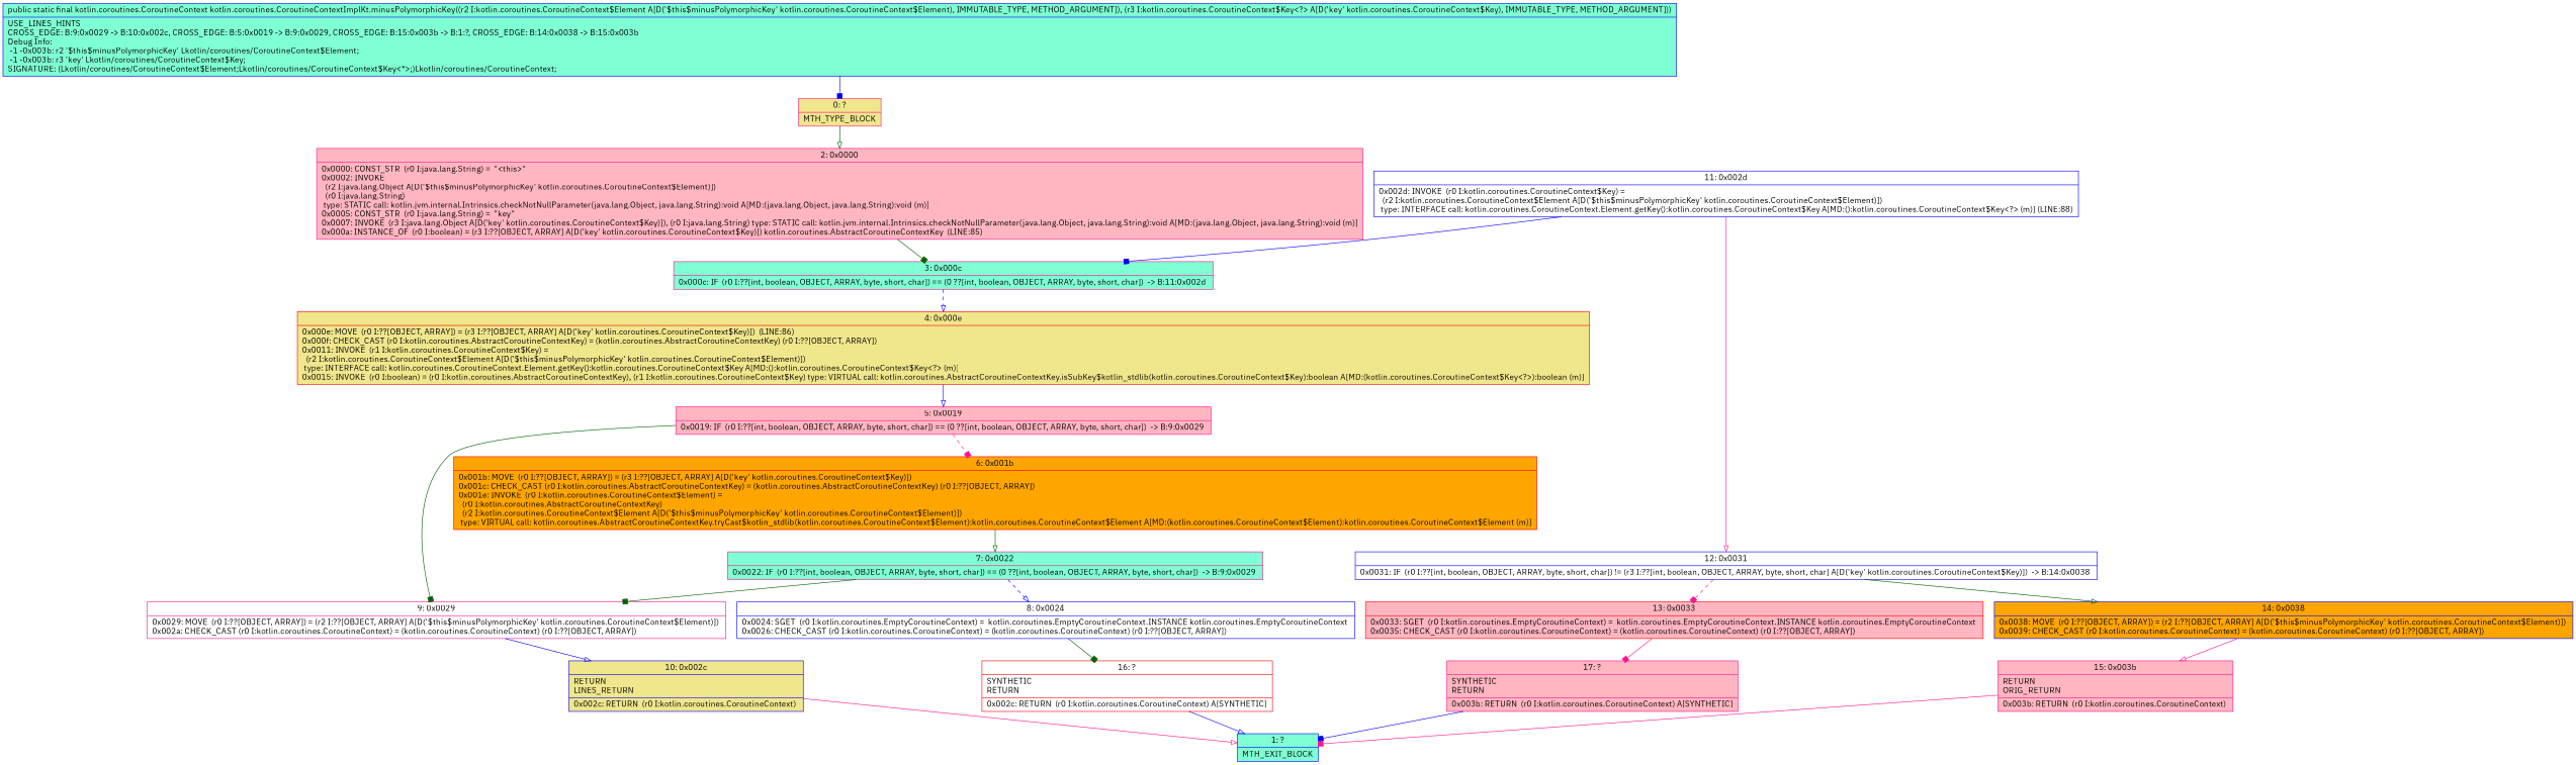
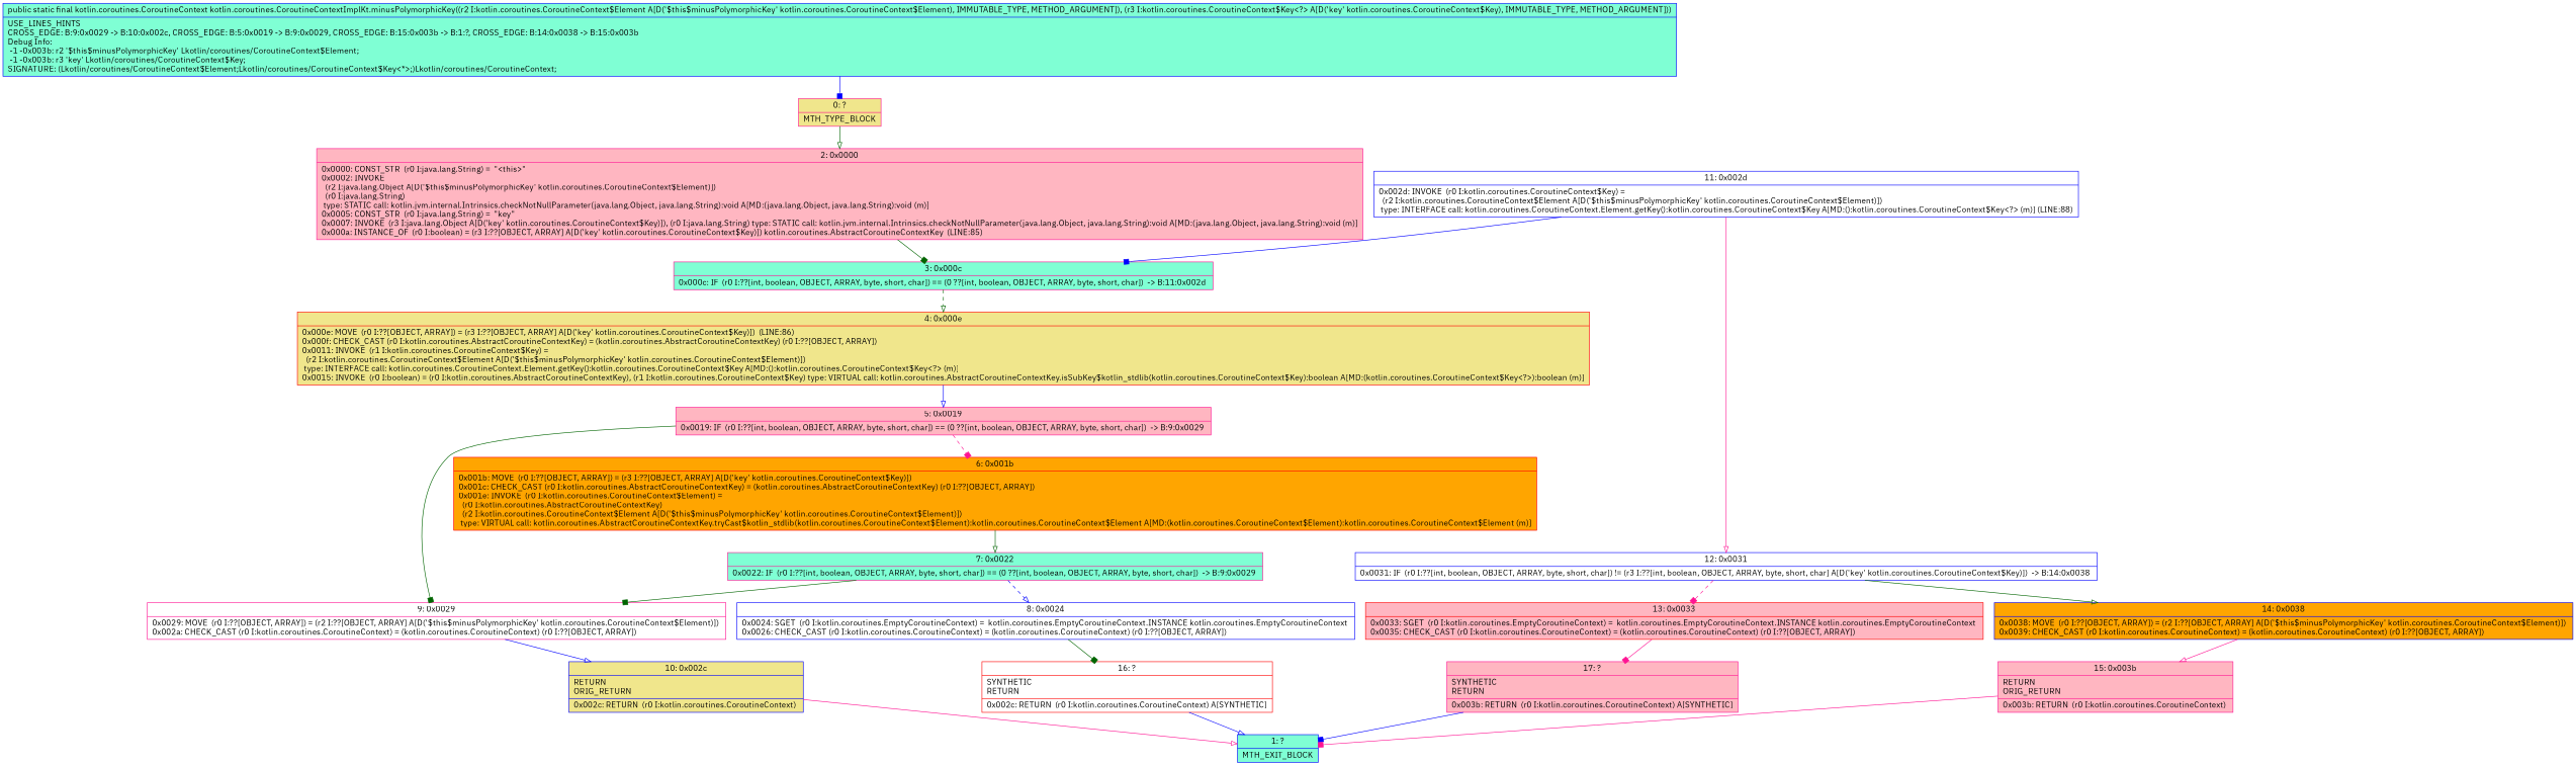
  digraph {
    fontname="IBM Plex Sans"
    node [color=deeppink fillcolor=lightpink fontname="IBM Plex Sans" shape=record style=filled]
    edge [arrowhead=onormal color=blue fontname="IBM Plex Sans"]
    n1 [fillcolor=khaki label="{0\:\ ?|MTH_TYPE_BLOCK\l}"]
    n2 [label="{2\:\ 0x0000|0x0000: CONST_STR  (r0 I:java.lang.String) =  \"\<this\>\" \l0x0002: INVOKE  \l  (r2 I:java.lang.Object A[D('$this$minusPolymorphicKey' kotlin.coroutines.CoroutineContext$Element)])\l  (r0 I:java.lang.String)\l type: STATIC call: kotlin.jvm.internal.Intrinsics.checkNotNullParameter(java.lang.Object, java.lang.String):void A[MD:(java.lang.Object, java.lang.String):void (m)]\l0x0005: CONST_STR  (r0 I:java.lang.String) =  \"key\" \l0x0007: INVOKE  (r3 I:java.lang.Object A[D('key' kotlin.coroutines.CoroutineContext$Key)]), (r0 I:java.lang.String) type: STATIC call: kotlin.jvm.internal.Intrinsics.checkNotNullParameter(java.lang.Object, java.lang.String):void A[MD:(java.lang.Object, java.lang.String):void (m)]\l0x000a: INSTANCE_OF  (r0 I:boolean) = (r3 I:??[OBJECT, ARRAY] A[D('key' kotlin.coroutines.CoroutineContext$Key)]) kotlin.coroutines.AbstractCoroutineContextKey  (LINE:85)\l}"]
    n3 [fillcolor=aquamarine label="{3\:\ 0x000c|0x000c: IF  (r0 I:??[int, boolean, OBJECT, ARRAY, byte, short, char]) == (0 ??[int, boolean, OBJECT, ARRAY, byte, short, char])  \-\> B:11:0x002d \l}"]
    n4 [color=red fillcolor=khaki label="{4\:\ 0x000e|0x000e: MOVE  (r0 I:??[OBJECT, ARRAY]) = (r3 I:??[OBJECT, ARRAY] A[D('key' kotlin.coroutines.CoroutineContext$Key)])  (LINE:86)\l0x000f: CHECK_CAST (r0 I:kotlin.coroutines.AbstractCoroutineContextKey) = (kotlin.coroutines.AbstractCoroutineContextKey) (r0 I:??[OBJECT, ARRAY]) \l0x0011: INVOKE  (r1 I:kotlin.coroutines.CoroutineContext$Key) = \l  (r2 I:kotlin.coroutines.CoroutineContext$Element A[D('$this$minusPolymorphicKey' kotlin.coroutines.CoroutineContext$Element)])\l type: INTERFACE call: kotlin.coroutines.CoroutineContext.Element.getKey():kotlin.coroutines.CoroutineContext$Key A[MD:():kotlin.coroutines.CoroutineContext$Key\<?\> (m)]\l0x0015: INVOKE  (r0 I:boolean) = (r0 I:kotlin.coroutines.AbstractCoroutineContextKey), (r1 I:kotlin.coroutines.CoroutineContext$Key) type: VIRTUAL call: kotlin.coroutines.AbstractCoroutineContextKey.isSubKey$kotlin_stdlib(kotlin.coroutines.CoroutineContext$Key):boolean A[MD:(kotlin.coroutines.CoroutineContext$Key\<?\>):boolean (m)]\l}"]
    n5 [label="{5\:\ 0x0019|0x0019: IF  (r0 I:??[int, boolean, OBJECT, ARRAY, byte, short, char]) == (0 ??[int, boolean, OBJECT, ARRAY, byte, short, char])  \-\> B:9:0x0029 \l}"]
    n6 [color=blue fillcolor=white label="{11\:\ 0x002d|0x002d: INVOKE  (r0 I:kotlin.coroutines.CoroutineContext$Key) = \l  (r2 I:kotlin.coroutines.CoroutineContext$Element A[D('$this$minusPolymorphicKey' kotlin.coroutines.CoroutineContext$Element)])\l type: INTERFACE call: kotlin.coroutines.CoroutineContext.Element.getKey():kotlin.coroutines.CoroutineContext$Key A[MD:():kotlin.coroutines.CoroutineContext$Key\<?\> (m)] (LINE:88)\l}"]
    n7 [color=blue fillcolor=white label="{12\:\ 0x0031|0x0031: IF  (r0 I:??[int, boolean, OBJECT, ARRAY, byte, short, char]) != (r3 I:??[int, boolean, OBJECT, ARRAY, byte, short, char] A[D('key' kotlin.coroutines.CoroutineContext$Key)])  \-\> B:14:0x0038 \l}"]
    n8 [color=red fillcolor=orange label="{6\:\ 0x001b|0x001b: MOVE  (r0 I:??[OBJECT, ARRAY]) = (r3 I:??[OBJECT, ARRAY] A[D('key' kotlin.coroutines.CoroutineContext$Key)]) \l0x001c: CHECK_CAST (r0 I:kotlin.coroutines.AbstractCoroutineContextKey) = (kotlin.coroutines.AbstractCoroutineContextKey) (r0 I:??[OBJECT, ARRAY]) \l0x001e: INVOKE  (r0 I:kotlin.coroutines.CoroutineContext$Element) = \l  (r0 I:kotlin.coroutines.AbstractCoroutineContextKey)\l  (r2 I:kotlin.coroutines.CoroutineContext$Element A[D('$this$minusPolymorphicKey' kotlin.coroutines.CoroutineContext$Element)])\l type: VIRTUAL call: kotlin.coroutines.AbstractCoroutineContextKey.tryCast$kotlin_stdlib(kotlin.coroutines.CoroutineContext$Element):kotlin.coroutines.CoroutineContext$Element A[MD:(kotlin.coroutines.CoroutineContext$Element):kotlin.coroutines.CoroutineContext$Element (m)]\l}"]
    n9 [fillcolor=white label="{9\:\ 0x0029|0x0029: MOVE  (r0 I:??[OBJECT, ARRAY]) = (r2 I:??[OBJECT, ARRAY] A[D('$this$minusPolymorphicKey' kotlin.coroutines.CoroutineContext$Element)]) \l0x002a: CHECK_CAST (r0 I:kotlin.coroutines.CoroutineContext) = (kotlin.coroutines.CoroutineContext) (r0 I:??[OBJECT, ARRAY]) \l}"]
    n10 [fillcolor=aquamarine label="{7\:\ 0x0022|0x0022: IF  (r0 I:??[int, boolean, OBJECT, ARRAY, byte, short, char]) == (0 ??[int, boolean, OBJECT, ARRAY, byte, short, char])  \-\> B:9:0x0029 \l}"]
-   n11 [color=blue fillcolor=khaki label="{10\:\ 0x002c|RETURN\lLINES_RETURN\l|0x002c: RETURN  (r0 I:kotlin.coroutines.CoroutineContext) \l}"]
+   n11 [color=blue fillcolor=khaki label="{10\:\ 0x002c|RETURN\lORIG_RETURN\l|0x002c: RETURN  (r0 I:kotlin.coroutines.CoroutineContext) \l}"]
    n12 [color=blue fillcolor=white label="{8\:\ 0x0024|0x0024: SGET  (r0 I:kotlin.coroutines.EmptyCoroutineContext) =  kotlin.coroutines.EmptyCoroutineContext.INSTANCE kotlin.coroutines.EmptyCoroutineContext \l0x0026: CHECK_CAST (r0 I:kotlin.coroutines.CoroutineContext) = (kotlin.coroutines.CoroutineContext) (r0 I:??[OBJECT, ARRAY]) \l}"]
    n13 [color=red fillcolor=white label="{16\:\ ?|SYNTHETIC\lRETURN\l|0x002c: RETURN  (r0 I:kotlin.coroutines.CoroutineContext) A[SYNTHETIC]\l}"]
    n14 [color=blue fillcolor=aquamarine label="{1\:\ ?|MTH_EXIT_BLOCK\l}"]
    n15 [color=red label="{13\:\ 0x0033|0x0033: SGET  (r0 I:kotlin.coroutines.EmptyCoroutineContext) =  kotlin.coroutines.EmptyCoroutineContext.INSTANCE kotlin.coroutines.EmptyCoroutineContext \l0x0035: CHECK_CAST (r0 I:kotlin.coroutines.CoroutineContext) = (kotlin.coroutines.CoroutineContext) (r0 I:??[OBJECT, ARRAY]) \l}"]
    n16 [color=blue fillcolor=orange label="{14\:\ 0x0038|0x0038: MOVE  (r0 I:??[OBJECT, ARRAY]) = (r2 I:??[OBJECT, ARRAY] A[D('$this$minusPolymorphicKey' kotlin.coroutines.CoroutineContext$Element)]) \l0x0039: CHECK_CAST (r0 I:kotlin.coroutines.CoroutineContext) = (kotlin.coroutines.CoroutineContext) (r0 I:??[OBJECT, ARRAY]) \l}"]
    n17 [label="{17\:\ ?|SYNTHETIC\lRETURN\l|0x003b: RETURN  (r0 I:kotlin.coroutines.CoroutineContext) A[SYNTHETIC]\l}"]
    n18 [label="{15\:\ 0x003b|RETURN\lORIG_RETURN\l|0x003b: RETURN  (r0 I:kotlin.coroutines.CoroutineContext) \l}"]
    n19 [color=blue fillcolor=aquamarine label="{public static final kotlin.coroutines.CoroutineContext kotlin.coroutines.CoroutineContextImplKt.minusPolymorphicKey((r2 I:kotlin.coroutines.CoroutineContext$Element A[D('$this$minusPolymorphicKey' kotlin.coroutines.CoroutineContext$Element), IMMUTABLE_TYPE, METHOD_ARGUMENT]), (r3 I:kotlin.coroutines.CoroutineContext$Key\<?\> A[D('key' kotlin.coroutines.CoroutineContext$Key), IMMUTABLE_TYPE, METHOD_ARGUMENT]))  | USE_LINES_HINTS\lCROSS_EDGE: B:9:0x0029 \-\> B:10:0x002c, CROSS_EDGE: B:5:0x0019 \-\> B:9:0x0029, CROSS_EDGE: B:15:0x003b \-\> B:1:?, CROSS_EDGE: B:14:0x0038 \-\> B:15:0x003b\lDebug Info:\l  \-1 \-0x003b: r2 '$this$minusPolymorphicKey' Lkotlin\/coroutines\/CoroutineContext$Element;\l  \-1 \-0x003b: r3 'key' Lkotlin\/coroutines\/CoroutineContext$Key;\lSIGNATURE: (Lkotlin\/coroutines\/CoroutineContext$Element;Lkotlin\/coroutines\/CoroutineContext$Key\<*\>;)Lkotlin\/coroutines\/CoroutineContext;\l}"]
    n1 -> n2 [color=darkgreen]
    n2 -> n3 [arrowhead=box color=darkgreen]
-   n3 -> n4 [style=dashed]
+   n3 -> n4 [color=darkgreen style=dashed]
    n4 -> n5
    n5 -> n8 [arrowhead=box color=deeppink style=dashed]
    n5 -> n9 [arrowhead=box color=darkgreen]
    n6 -> n3 [arrowhead=box]
    n6 -> n7 [color=deeppink]
    n7 -> n15 [arrowhead=box color=deeppink style=dashed]
    n7 -> n16 [color=darkgreen]
    n8 -> n10 [color=darkgreen]
    n9 -> n11
    n10 -> n9 [arrowhead=box color=darkgreen]
    n10 -> n12 [style=dashed]
    n11 -> n14 [color=deeppink]
    n12 -> n13 [arrowhead=box color=darkgreen]
    n13 -> n14
    n15 -> n17 [arrowhead=box color=deeppink]
    n16 -> n18 [color=deeppink]
    n17 -> n14 [arrowhead=box]
    n18 -> n14 [arrowhead=box color=deeppink]
    n19 -> n1 [arrowhead=box]
  }
